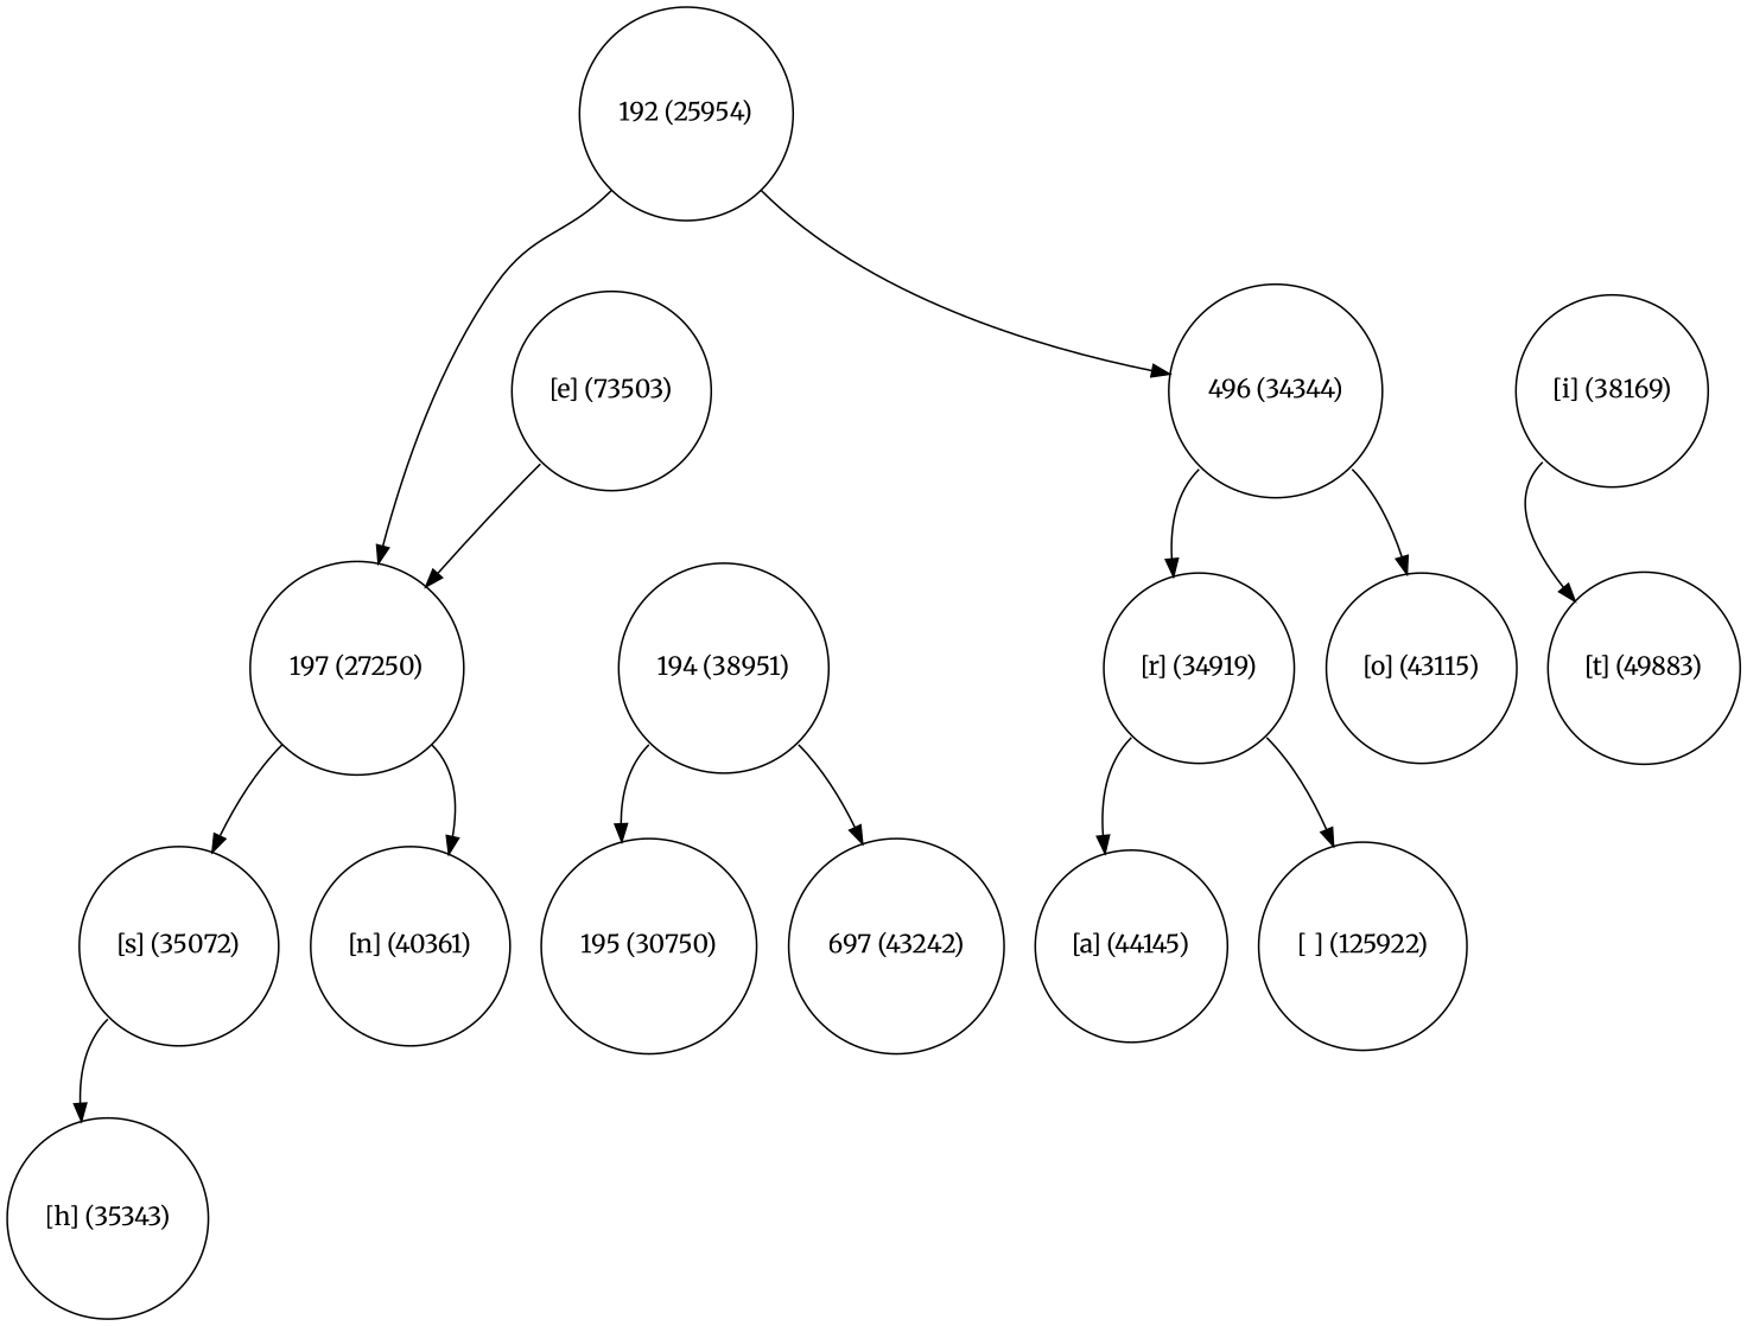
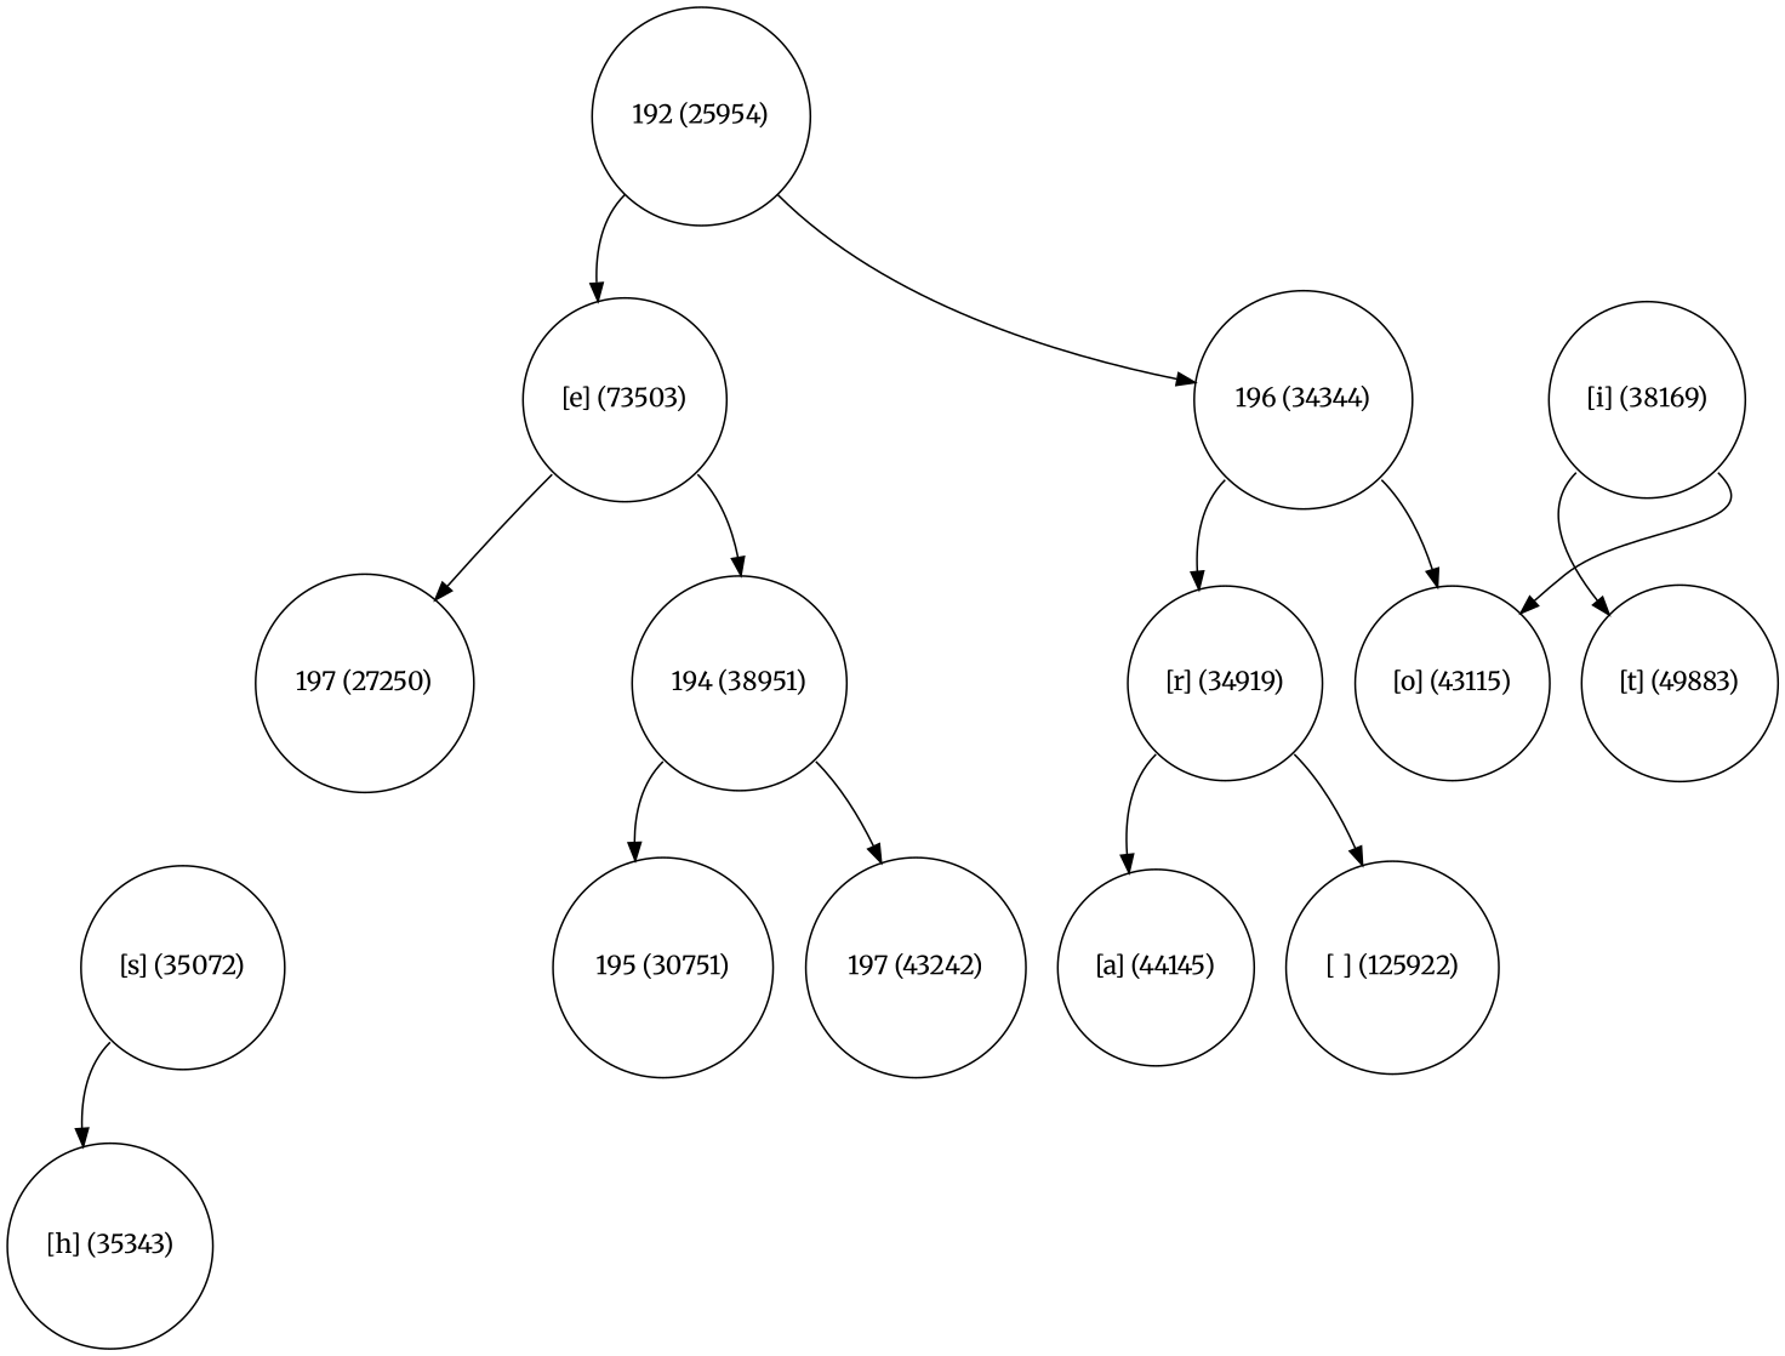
  digraph {
    fontname=Merriweather
    node [fontname=Merriweather shape=circle]
    edge [fontname=Merriweather tailport=sw]
    n1 [label="192 (25954)" width=0.5]
    n2 [label="[e] (73503)" width=0.5]
-   n3 [label="496 (34344)" width=0.5]
+   n3 [label="196 (34344)" width=0.5]
    n4 [label="197 (27250)" width=0.5]
    n5 [label="194 (38951)" width=0.5]
    n6 [label="[r] (34919)" width=0.5]
    n7 [label="[o] (43115)" width=0.5]
    n8 [label="[s] (35072)" width=0.5]
-   n9 [label="[n] (40361)" width=0.5]
-   n10 [label="195 (30750)" width=0.5]
-   n11 [label="697 (43242)" width=0.5]
+   n10 [label="195 (30751)" width=0.5]
+   n11 [label="197 (43242)" width=0.5]
    n12 [label="[h] (35343)" width=0.5]
    n13 [label="[a] (44145)" width=0.5]
    n14 [label="[ ] (125922)" width=0.5]
    n15 [label="[i] (38169)" width=0.5]
    n16 [label="[t] (49883)" width=0.5]
-   n1 -> n4
+   n1 -> n2
    n1 -> n3 [tailport=se]
    n2 -> n4
+   n2 -> n5 [tailport=se]
    n3 -> n6
    n3 -> n7 [tailport=se]
-   n4 -> n8
-   n4 -> n9 [tailport=se]
    n5 -> n10
    n5 -> n11 [tailport=se]
    n6 -> n13
    n6 -> n14 [tailport=se]
    n8 -> n12
+   n15 -> n7 [tailport=se]
    n15 -> n16
  }
